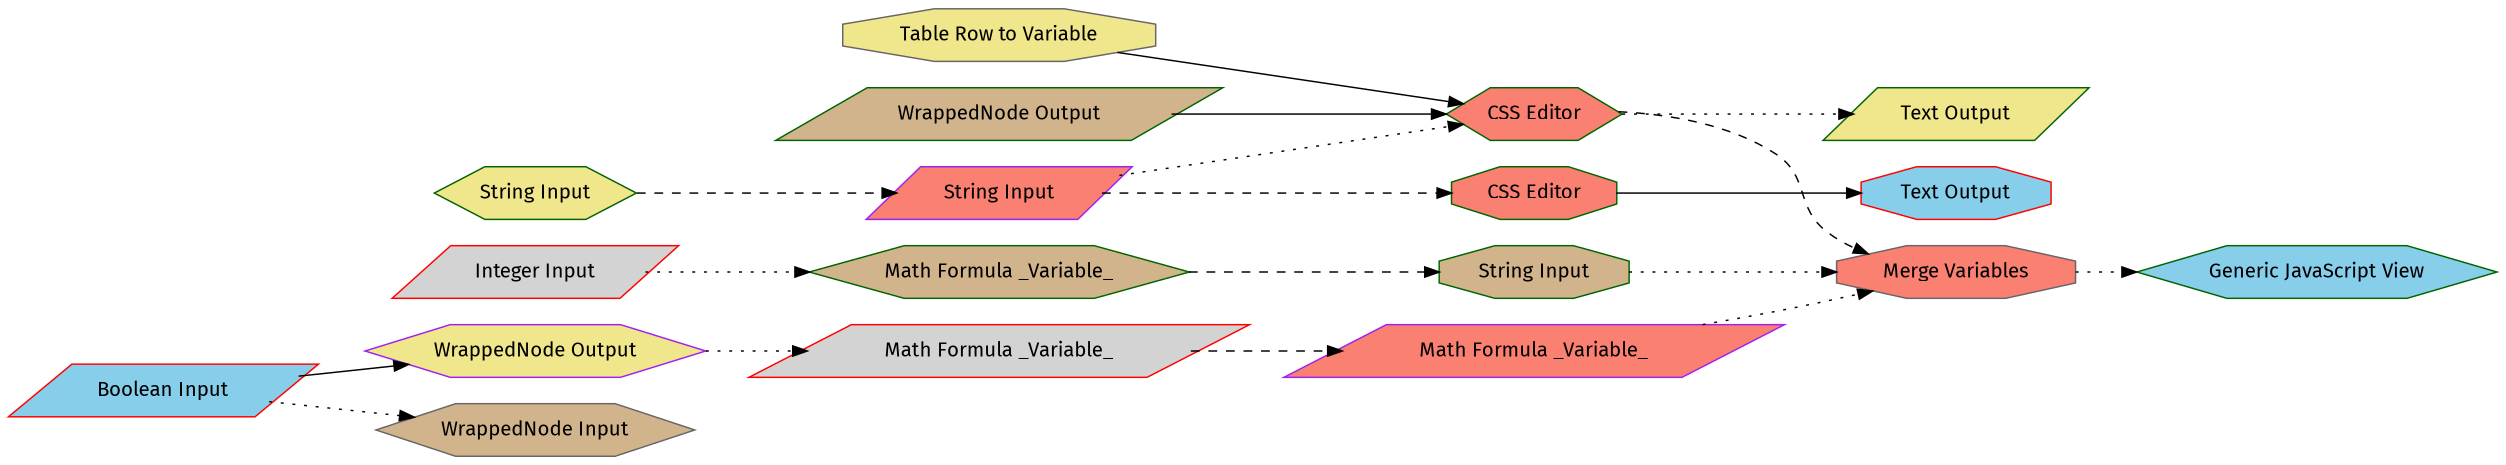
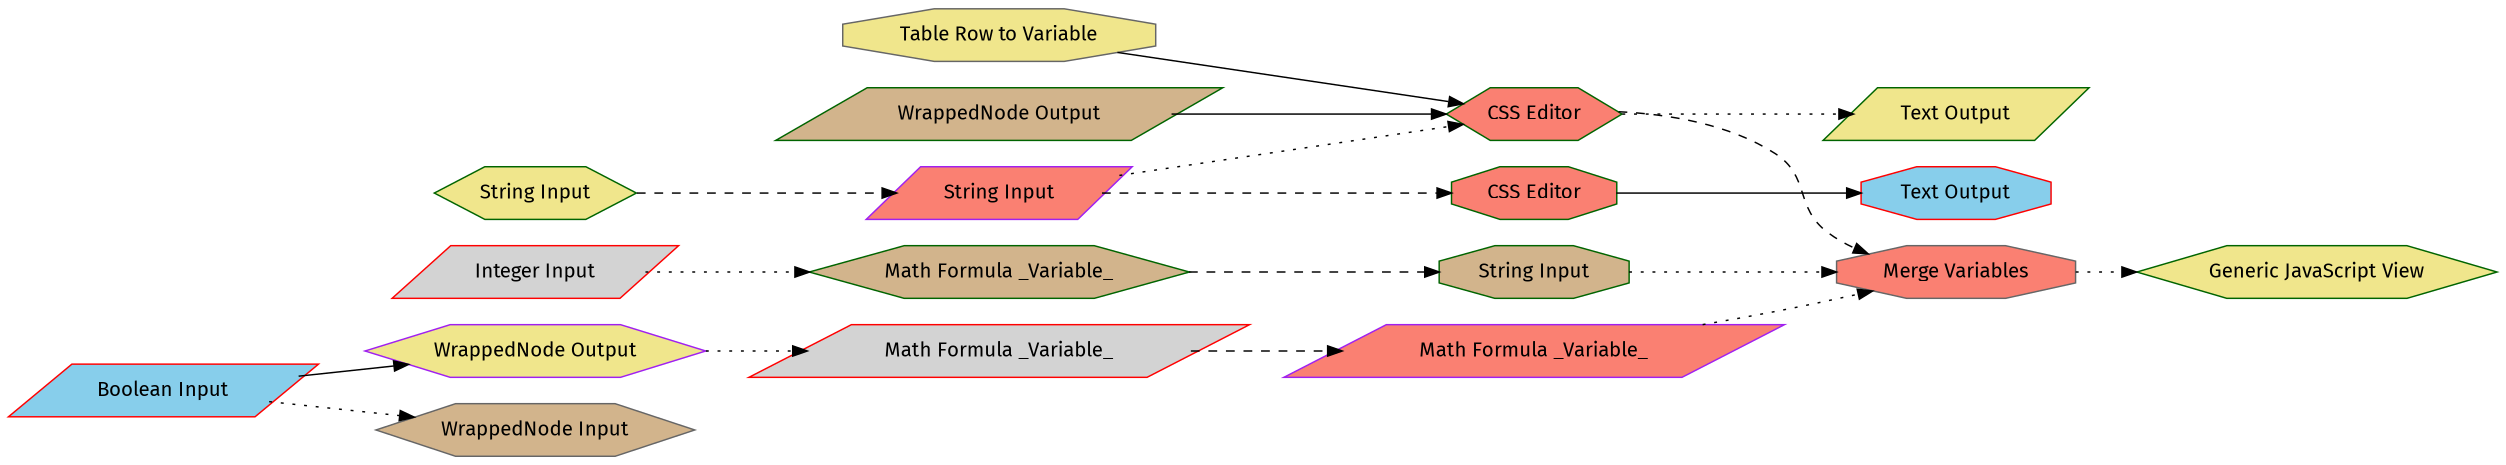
  digraph {
    fontname="Fira Sans"
    rankdir=LR
    node [color=darkgreen fillcolor=salmon fontname="Fira Sans" shape=parallelogram style=filled]
    edge [fontname="Fira Sans" style=dotted]
    n1 [fillcolor=tan label="WrappedNode Output"]
    n2 [label="CSS Editor" shape=hexagon]
    n3 [fillcolor=khaki label="Text Output"]
    n4 [color=gray40 label="Merge Variables" shape=octagon]
-   n5 [fillcolor=skyblue label="Generic JavaScript View" shape=hexagon]
+   n5 [fillcolor=khaki label="Generic JavaScript View" shape=hexagon]
    n6 [color=red fillcolor=lightgrey label="Integer Input"]
    n7 [fillcolor=tan label="Math Formula _Variable_" shape=hexagon]
    n8 [fillcolor=tan label="String Input" shape=octagon]
    n9 [color=red fillcolor=lightgrey label="Math Formula _Variable_"]
    n10 [color=purple label="Math Formula _Variable_"]
    n11 [color=red fillcolor=skyblue label="Boolean Input"]
    n12 [color=purple fillcolor=khaki label="WrappedNode Output" shape=hexagon]
    n13 [color=gray40 fillcolor=tan label="WrappedNode Input" shape=hexagon]
    n14 [label="CSS Editor" shape=octagon]
    n15 [color=red fillcolor=skyblue label="Text Output" shape=octagon]
    n16 [color=purple label="String Input"]
    n17 [color=gray40 fillcolor=khaki label="Table Row to Variable" shape=octagon]
    n18 [fillcolor=khaki label="String Input" shape=hexagon]
    n1 -> n2 [style=solid]
    n2 -> n3
    n2 -> n4 [style=dashed]
    n4 -> n5
    n6 -> n7
    n7 -> n8 [style=dashed]
    n8 -> n4
    n9 -> n10 [style=dashed]
    n10 -> n4
    n11 -> n12 [style=solid]
    n11 -> n13
    n12 -> n9
    n14 -> n15 [style=solid]
    n16 -> n2
    n16 -> n14 [style=dashed]
    n17 -> n2 [style=solid]
    n18 -> n16 [style=dashed]
  }
